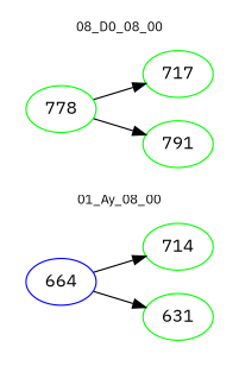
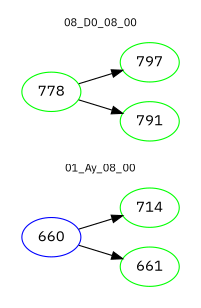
  digraph {
    fontname="IBM Plex Sans"
    rankdir=LR
    node [color=green fontname="IBM Plex Sans"]
    edge [color=black fontname="IBM Plex Sans"]
-   n1 [color=blue label=664]
-   n2 [label=631]
+   n1 [color=blue label=660]
+   n2 [label=661]
    n3 [label=714]
    n4 [label=778]
    n5 [label=791]
-   n6 [label=717]
+   n6 [label=797]
    subgraph cluster_1 {
      color=white
      fontsize=10
      label="01_Ay_08_00"
      n1
      n2
      n3
    }
    subgraph cluster_2 {
      color=white
      fontsize=10
      label="08_D0_08_00"
      n4
      n5
      n6
    }
    n1 -> n2
    n1 -> n3
    n4 -> n5
    n4 -> n6
  }
